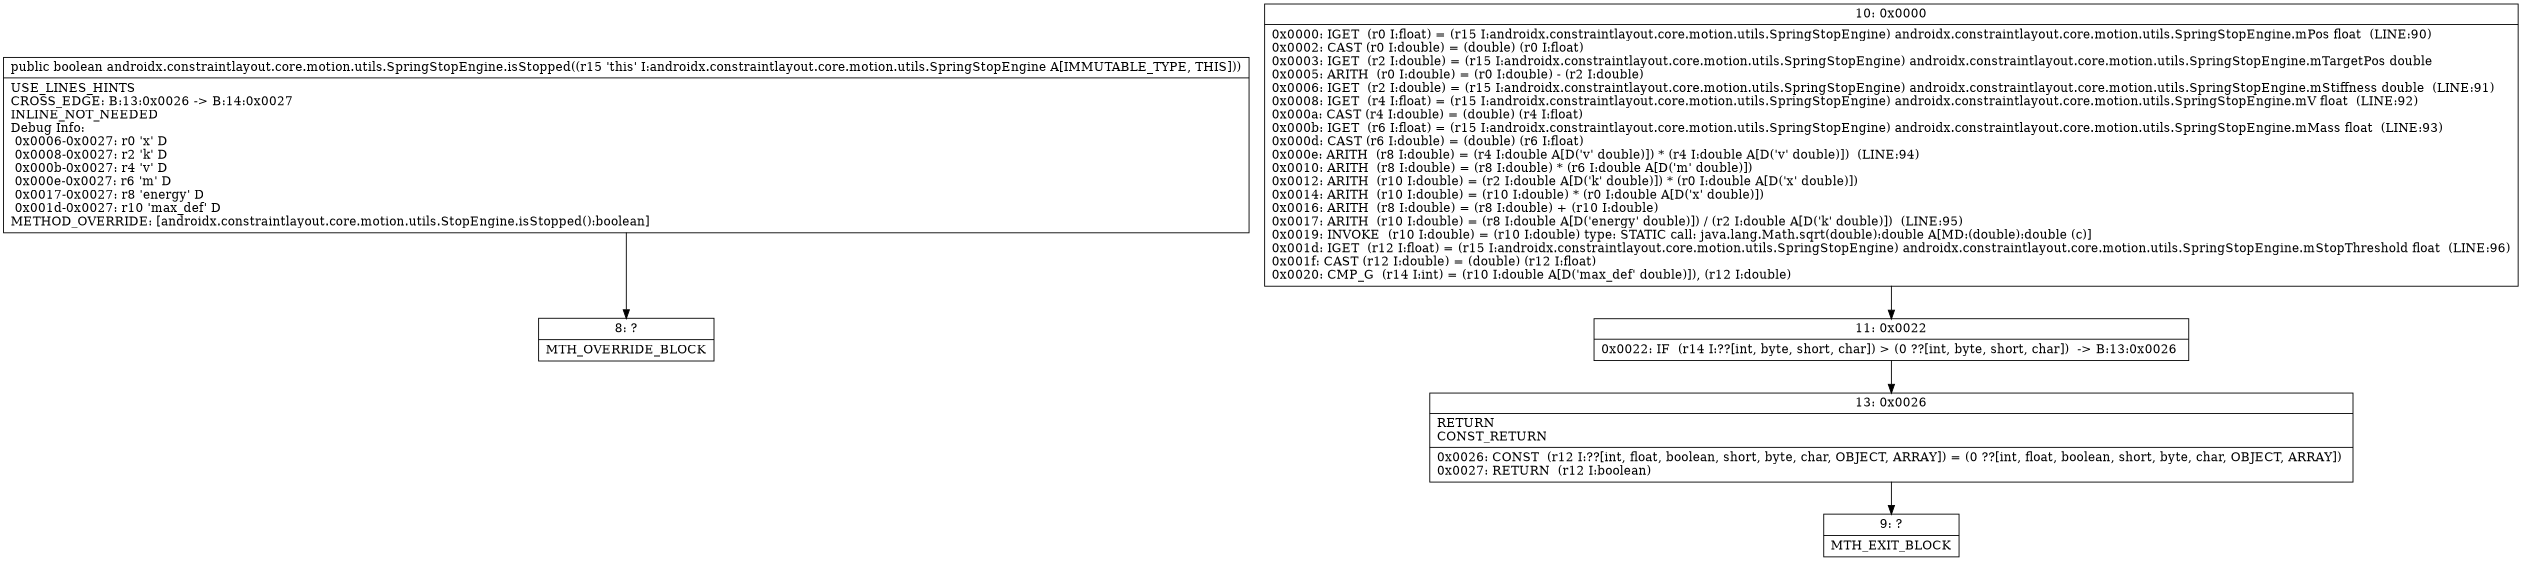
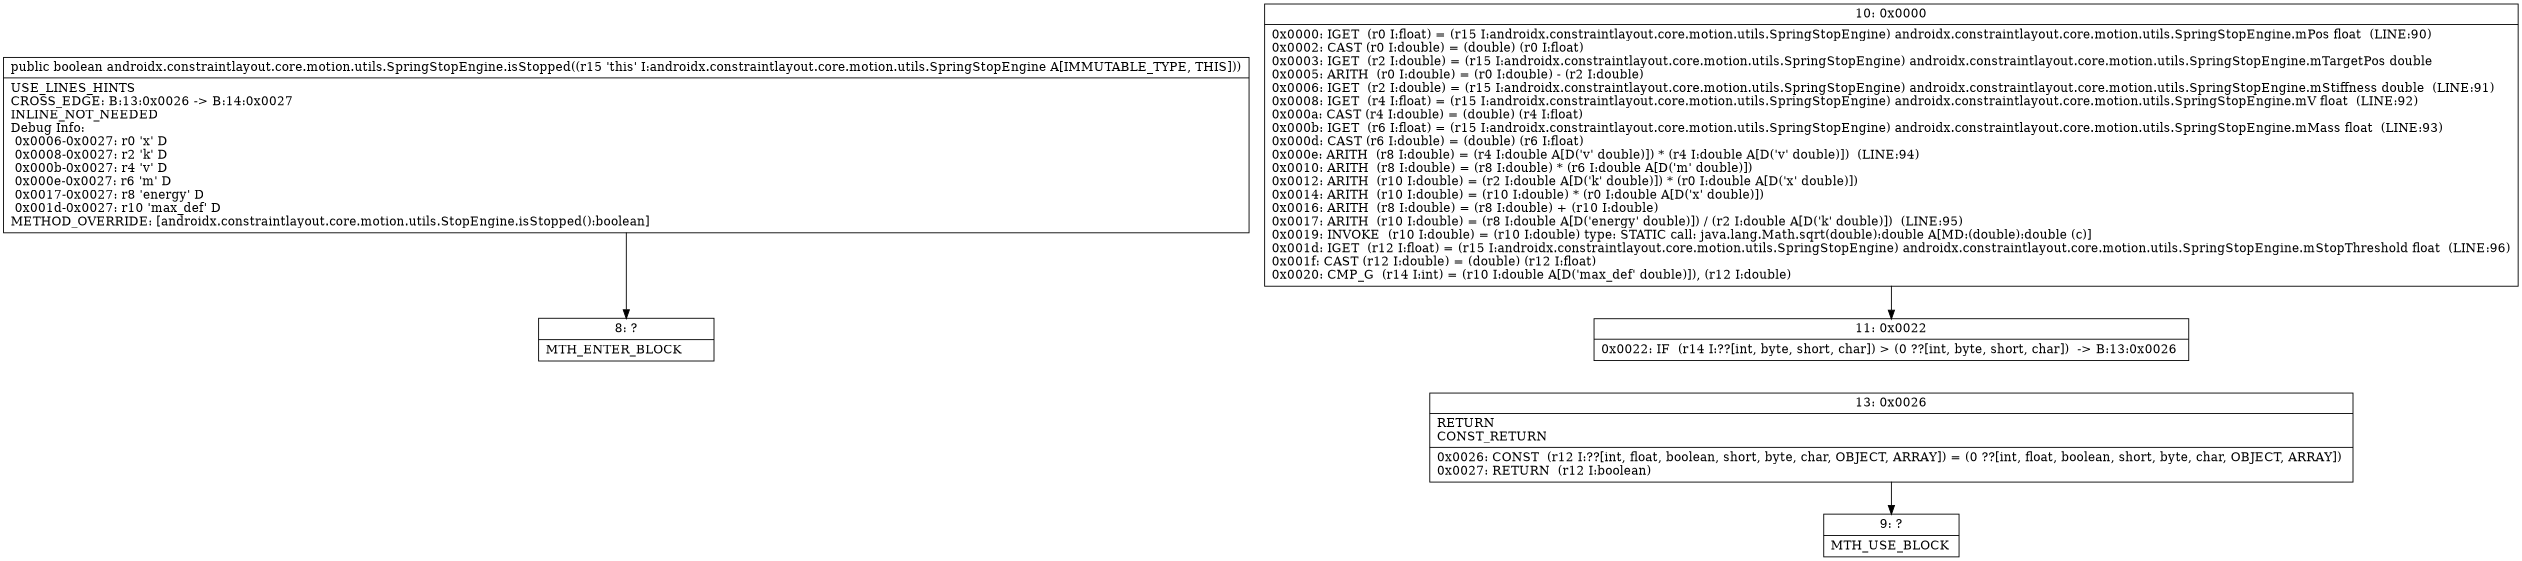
  digraph {
    node [shape=record]
-   n1 [label="{8\:\ ?|MTH_OVERRIDE_BLOCK\l}"]
+   n1 [label="{8\:\ ?|MTH_ENTER_BLOCK\l}"]
    n2 [label="{10\:\ 0x0000|0x0000: IGET  (r0 I:float) = (r15 I:androidx.constraintlayout.core.motion.utils.SpringStopEngine) androidx.constraintlayout.core.motion.utils.SpringStopEngine.mPos float  (LINE:90)\l0x0002: CAST (r0 I:double) = (double) (r0 I:float) \l0x0003: IGET  (r2 I:double) = (r15 I:androidx.constraintlayout.core.motion.utils.SpringStopEngine) androidx.constraintlayout.core.motion.utils.SpringStopEngine.mTargetPos double \l0x0005: ARITH  (r0 I:double) = (r0 I:double) \- (r2 I:double) \l0x0006: IGET  (r2 I:double) = (r15 I:androidx.constraintlayout.core.motion.utils.SpringStopEngine) androidx.constraintlayout.core.motion.utils.SpringStopEngine.mStiffness double  (LINE:91)\l0x0008: IGET  (r4 I:float) = (r15 I:androidx.constraintlayout.core.motion.utils.SpringStopEngine) androidx.constraintlayout.core.motion.utils.SpringStopEngine.mV float  (LINE:92)\l0x000a: CAST (r4 I:double) = (double) (r4 I:float) \l0x000b: IGET  (r6 I:float) = (r15 I:androidx.constraintlayout.core.motion.utils.SpringStopEngine) androidx.constraintlayout.core.motion.utils.SpringStopEngine.mMass float  (LINE:93)\l0x000d: CAST (r6 I:double) = (double) (r6 I:float) \l0x000e: ARITH  (r8 I:double) = (r4 I:double A[D('v' double)]) * (r4 I:double A[D('v' double)])  (LINE:94)\l0x0010: ARITH  (r8 I:double) = (r8 I:double) * (r6 I:double A[D('m' double)]) \l0x0012: ARITH  (r10 I:double) = (r2 I:double A[D('k' double)]) * (r0 I:double A[D('x' double)]) \l0x0014: ARITH  (r10 I:double) = (r10 I:double) * (r0 I:double A[D('x' double)]) \l0x0016: ARITH  (r8 I:double) = (r8 I:double) + (r10 I:double) \l0x0017: ARITH  (r10 I:double) = (r8 I:double A[D('energy' double)]) \/ (r2 I:double A[D('k' double)])  (LINE:95)\l0x0019: INVOKE  (r10 I:double) = (r10 I:double) type: STATIC call: java.lang.Math.sqrt(double):double A[MD:(double):double (c)]\l0x001d: IGET  (r12 I:float) = (r15 I:androidx.constraintlayout.core.motion.utils.SpringStopEngine) androidx.constraintlayout.core.motion.utils.SpringStopEngine.mStopThreshold float  (LINE:96)\l0x001f: CAST (r12 I:double) = (double) (r12 I:float) \l0x0020: CMP_G  (r14 I:int) = (r10 I:double A[D('max_def' double)]), (r12 I:double) \l}"]
    n3 [label="{11\:\ 0x0022|0x0022: IF  (r14 I:??[int, byte, short, char]) \> (0 ??[int, byte, short, char])  \-\> B:13:0x0026 \l}"]
    n4 [label="{13\:\ 0x0026|RETURN\lCONST_RETURN\l|0x0026: CONST  (r12 I:??[int, float, boolean, short, byte, char, OBJECT, ARRAY]) = (0 ??[int, float, boolean, short, byte, char, OBJECT, ARRAY]) \l0x0027: RETURN  (r12 I:boolean) \l}"]
-   n5 [label="{9\:\ ?|MTH_EXIT_BLOCK\l}"]
+   n5 [label="{9\:\ ?|MTH_USE_BLOCK\l}"]
    n6 [label="{public boolean androidx.constraintlayout.core.motion.utils.SpringStopEngine.isStopped((r15 'this' I:androidx.constraintlayout.core.motion.utils.SpringStopEngine A[IMMUTABLE_TYPE, THIS]))  | USE_LINES_HINTS\lCROSS_EDGE: B:13:0x0026 \-\> B:14:0x0027\lINLINE_NOT_NEEDED\lDebug Info:\l  0x0006\-0x0027: r0 'x' D\l  0x0008\-0x0027: r2 'k' D\l  0x000b\-0x0027: r4 'v' D\l  0x000e\-0x0027: r6 'm' D\l  0x0017\-0x0027: r8 'energy' D\l  0x001d\-0x0027: r10 'max_def' D\lMETHOD_OVERRIDE: [androidx.constraintlayout.core.motion.utils.StopEngine.isStopped():boolean]\l}"]
    n2 -> n3
-   n3 -> n4
    n4 -> n5
    n6 -> n1
  }
